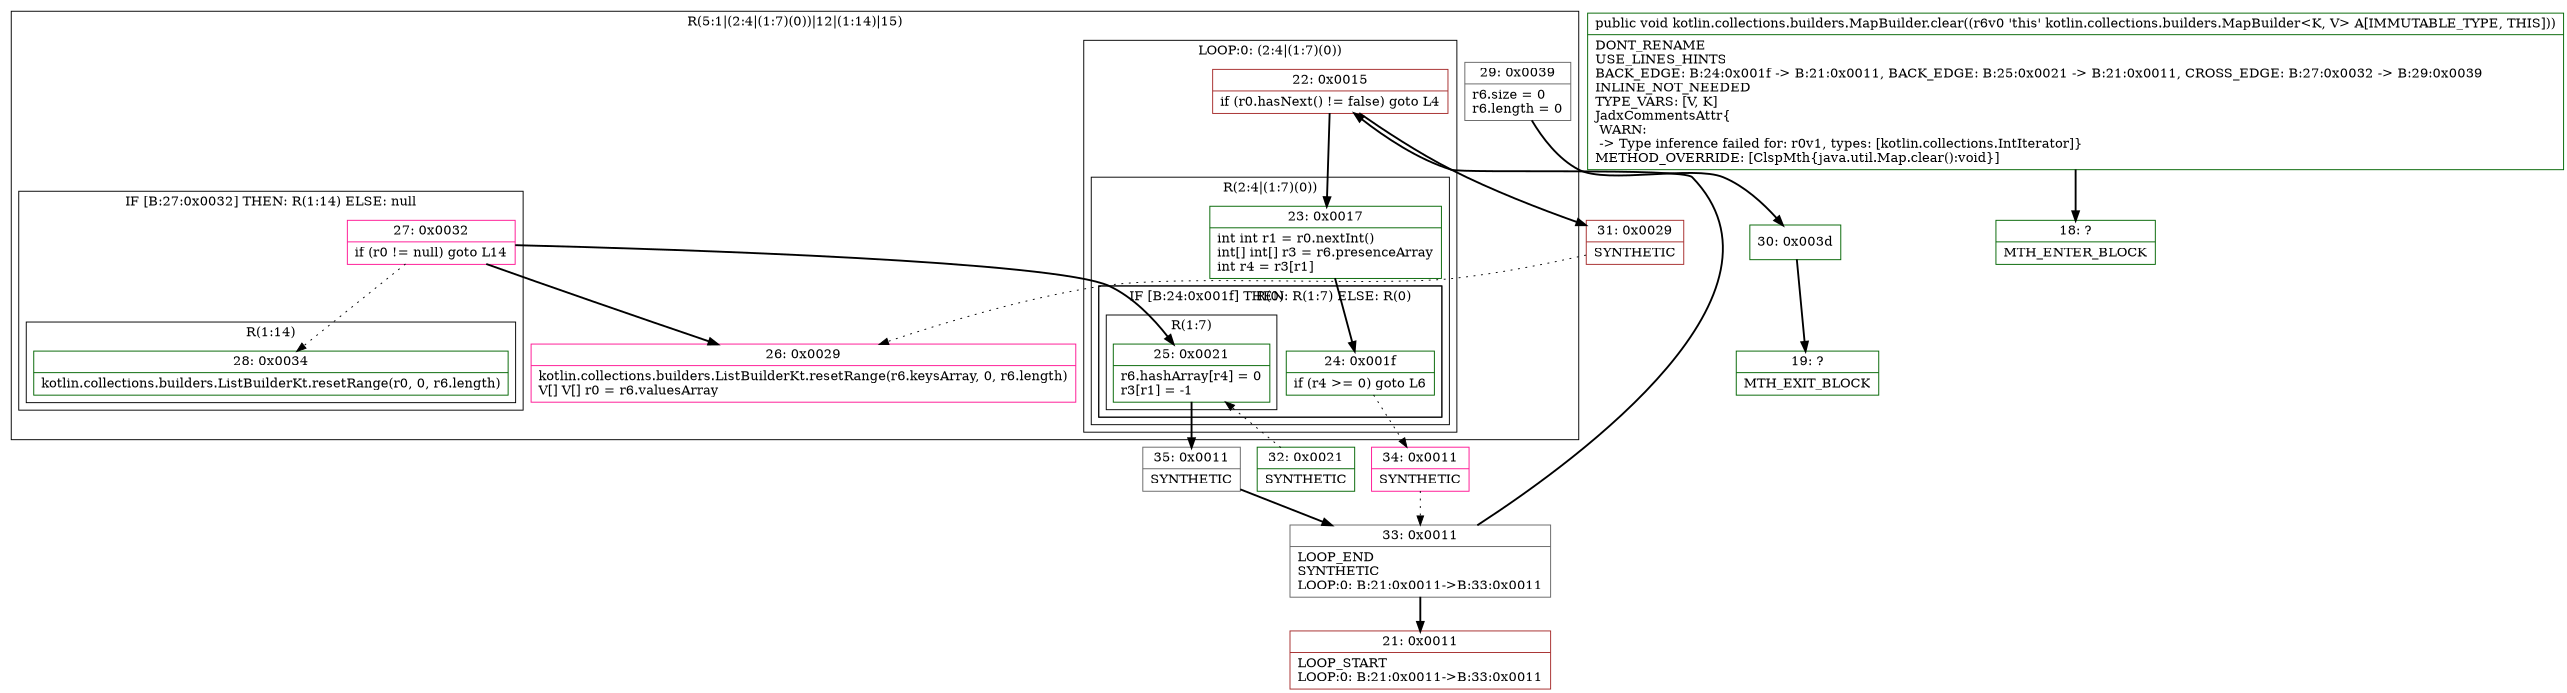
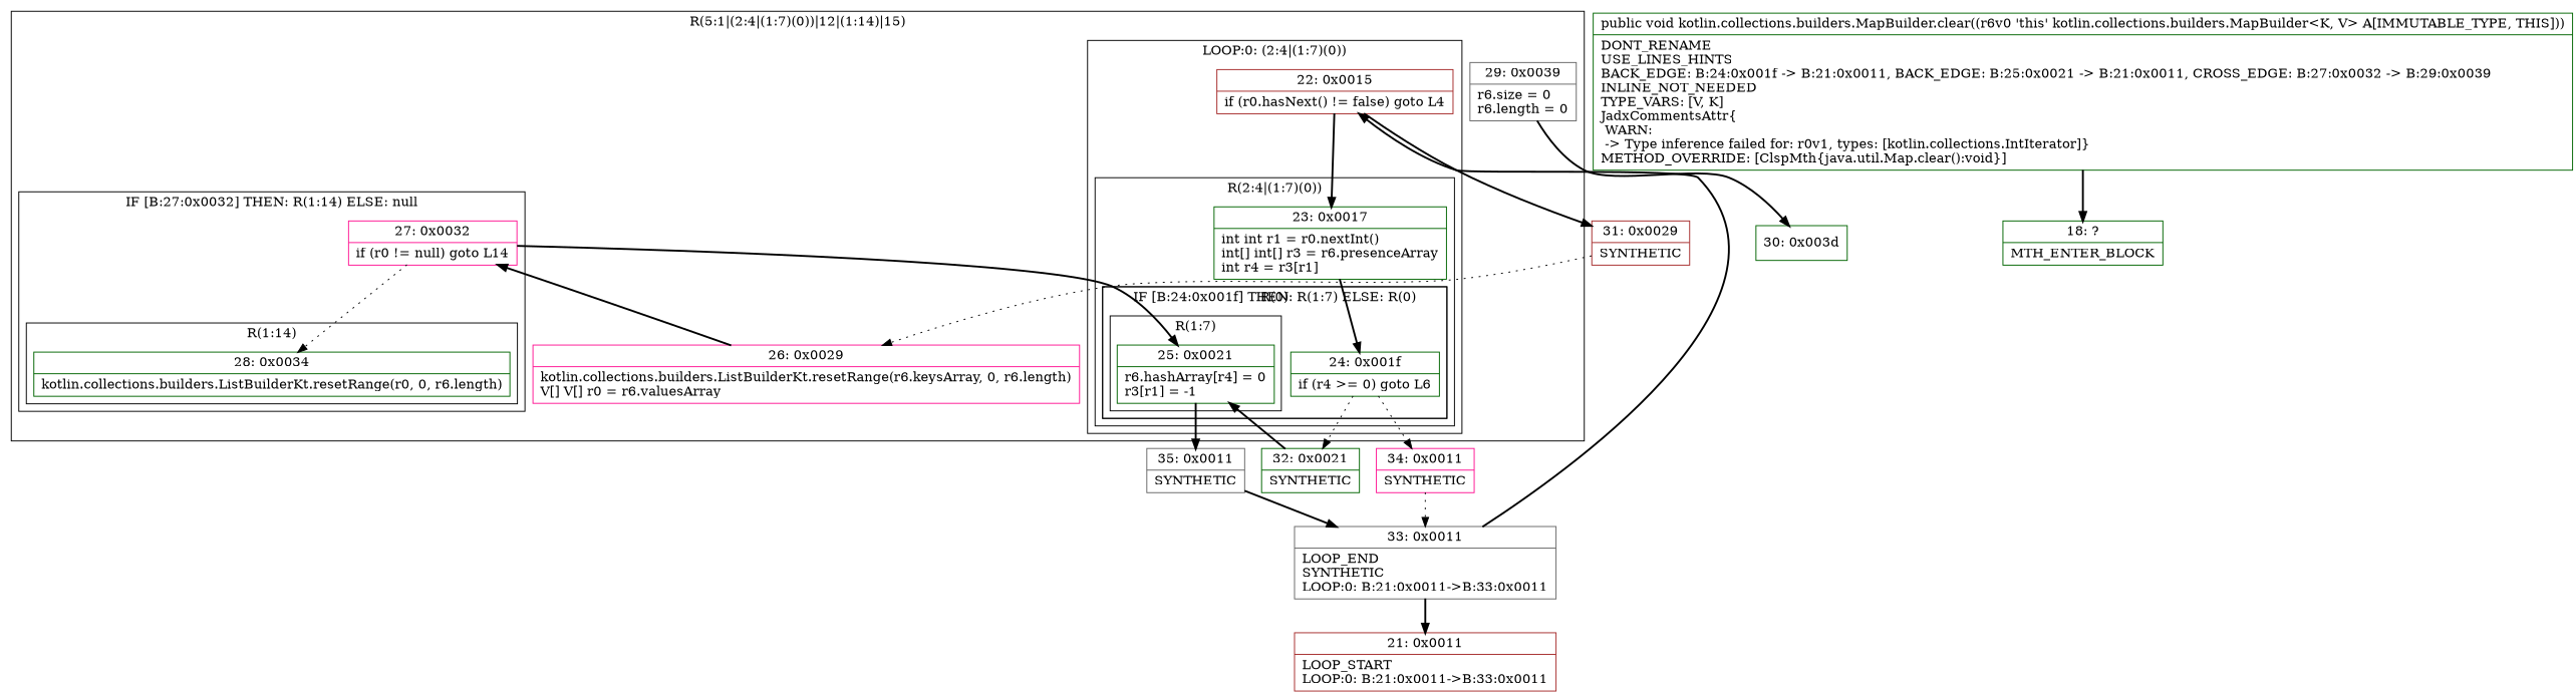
  digraph {
    node [color=darkgreen shape=record]
    edge [style=bold]
    n1 [label="{25\:\ 0x0021|r6.hashArray[r4] = 0\lr3[r1] = \-1\l}"]
    n2 [label="{24\:\ 0x001f|if (r4 \>= 0) goto L6\l}"]
    n3 [label="{23\:\ 0x0017|int int r1 = r0.nextInt()\lint[] int[] r3 = r6.presenceArray\lint r4 = r3[r1]\l}"]
    n4 [color=brown label="{22\:\ 0x0015|if (r0.hasNext() != false) goto L4\l}"]
    n5 [label="{28\:\ 0x0034|kotlin.collections.builders.ListBuilderKt.resetRange(r0, 0, r6.length)\l}"]
    n6 [color=deeppink label="{27\:\ 0x0032|if (r0 != null) goto L14\l}"]
    n7 [color=deeppink label="{26\:\ 0x0029|kotlin.collections.builders.ListBuilderKt.resetRange(r6.keysArray, 0, r6.length)\lV[] V[] r0 = r6.valuesArray\l}"]
    n8 [color=gray40 label="{29\:\ 0x0039|r6.size = 0\lr6.length = 0\l}"]
    n9 [color=gray40 label="{35\:\ 0x0011|SYNTHETIC\l}"]
    n10 [label="{32\:\ 0x0021|SYNTHETIC\l}"]
    n11 [color=deeppink label="{34\:\ 0x0011|SYNTHETIC\l}"]
    n12 [color=brown label="{31\:\ 0x0029|SYNTHETIC\l}"]
    n13 [label="{30\:\ 0x003d}"]
    n14 [color=brown label="{21\:\ 0x0011|LOOP_START\lLOOP:0: B:21:0x0011\-\>B:33:0x0011\l}"]
    n15 [color=gray40 label="{33\:\ 0x0011|LOOP_END\lSYNTHETIC\lLOOP:0: B:21:0x0011\-\>B:33:0x0011\l}"]
-   n16 [label="{19\:\ ?|MTH_EXIT_BLOCK\l}"]
    n17 [label="{18\:\ ?|MTH_ENTER_BLOCK\l}"]
    n18 [label="{public void kotlin.collections.builders.MapBuilder.clear((r6v0 'this' kotlin.collections.builders.MapBuilder\<K, V\> A[IMMUTABLE_TYPE, THIS]))  | DONT_RENAME\lUSE_LINES_HINTS\lBACK_EDGE: B:24:0x001f \-\> B:21:0x0011, BACK_EDGE: B:25:0x0021 \-\> B:21:0x0011, CROSS_EDGE: B:27:0x0032 \-\> B:29:0x0039\lINLINE_NOT_NEEDED\lTYPE_VARS: [V, K]\lJadxCommentsAttr\{\l WARN: \l \-\> Type inference failed for: r0v1, types: [kotlin.collections.IntIterator]\}\lMETHOD_OVERRIDE: [ClspMth\{java.util.Map.clear():void\}]\l}"]
    subgraph cluster_1 {
      label="R(5:1|(2:4|(1:7)(0))|12|(1:14)|15)"
      n7
      n8
      subgraph cluster_2 {
        label="LOOP:0: (2:4|(1:7)(0))"
        n4
        subgraph cluster_3 {
          label="R(2:4|(1:7)(0))"
          n3
          subgraph cluster_4 {
            label="IF [B:24:0x001f] THEN: R(1:7) ELSE: R(0)"
            n2
            subgraph cluster_5 {
              label="R(1:7)"
              n1
            }
            subgraph cluster_6 {
              label="R(0)"
            }
          }
        }
      }
      subgraph cluster_7 {
        label="IF [B:27:0x0032] THEN: R(1:14) ELSE: null"
        n6
        subgraph cluster_8 {
          label="R(1:14)"
          n5
        }
      }
    }
    n1 -> n9
+   n2 -> n10 [style=dotted]
    n2 -> n11 [style=dotted]
    n3 -> n2
    n4 -> n3
    n4 -> n12
    n6 -> n1
    n6 -> n5 [style=dotted]
-   n6 -> n7
+   n7 -> n6
    n8 -> n13
    n9 -> n15
-   n10 -> n1 [style=dotted]
+   n10 -> n1
    n11 -> n15 [style=dotted]
    n12 -> n7 [style=dotted]
-   n13 -> n16
    n15 -> n4
    n15 -> n14
    n18 -> n17
  }
